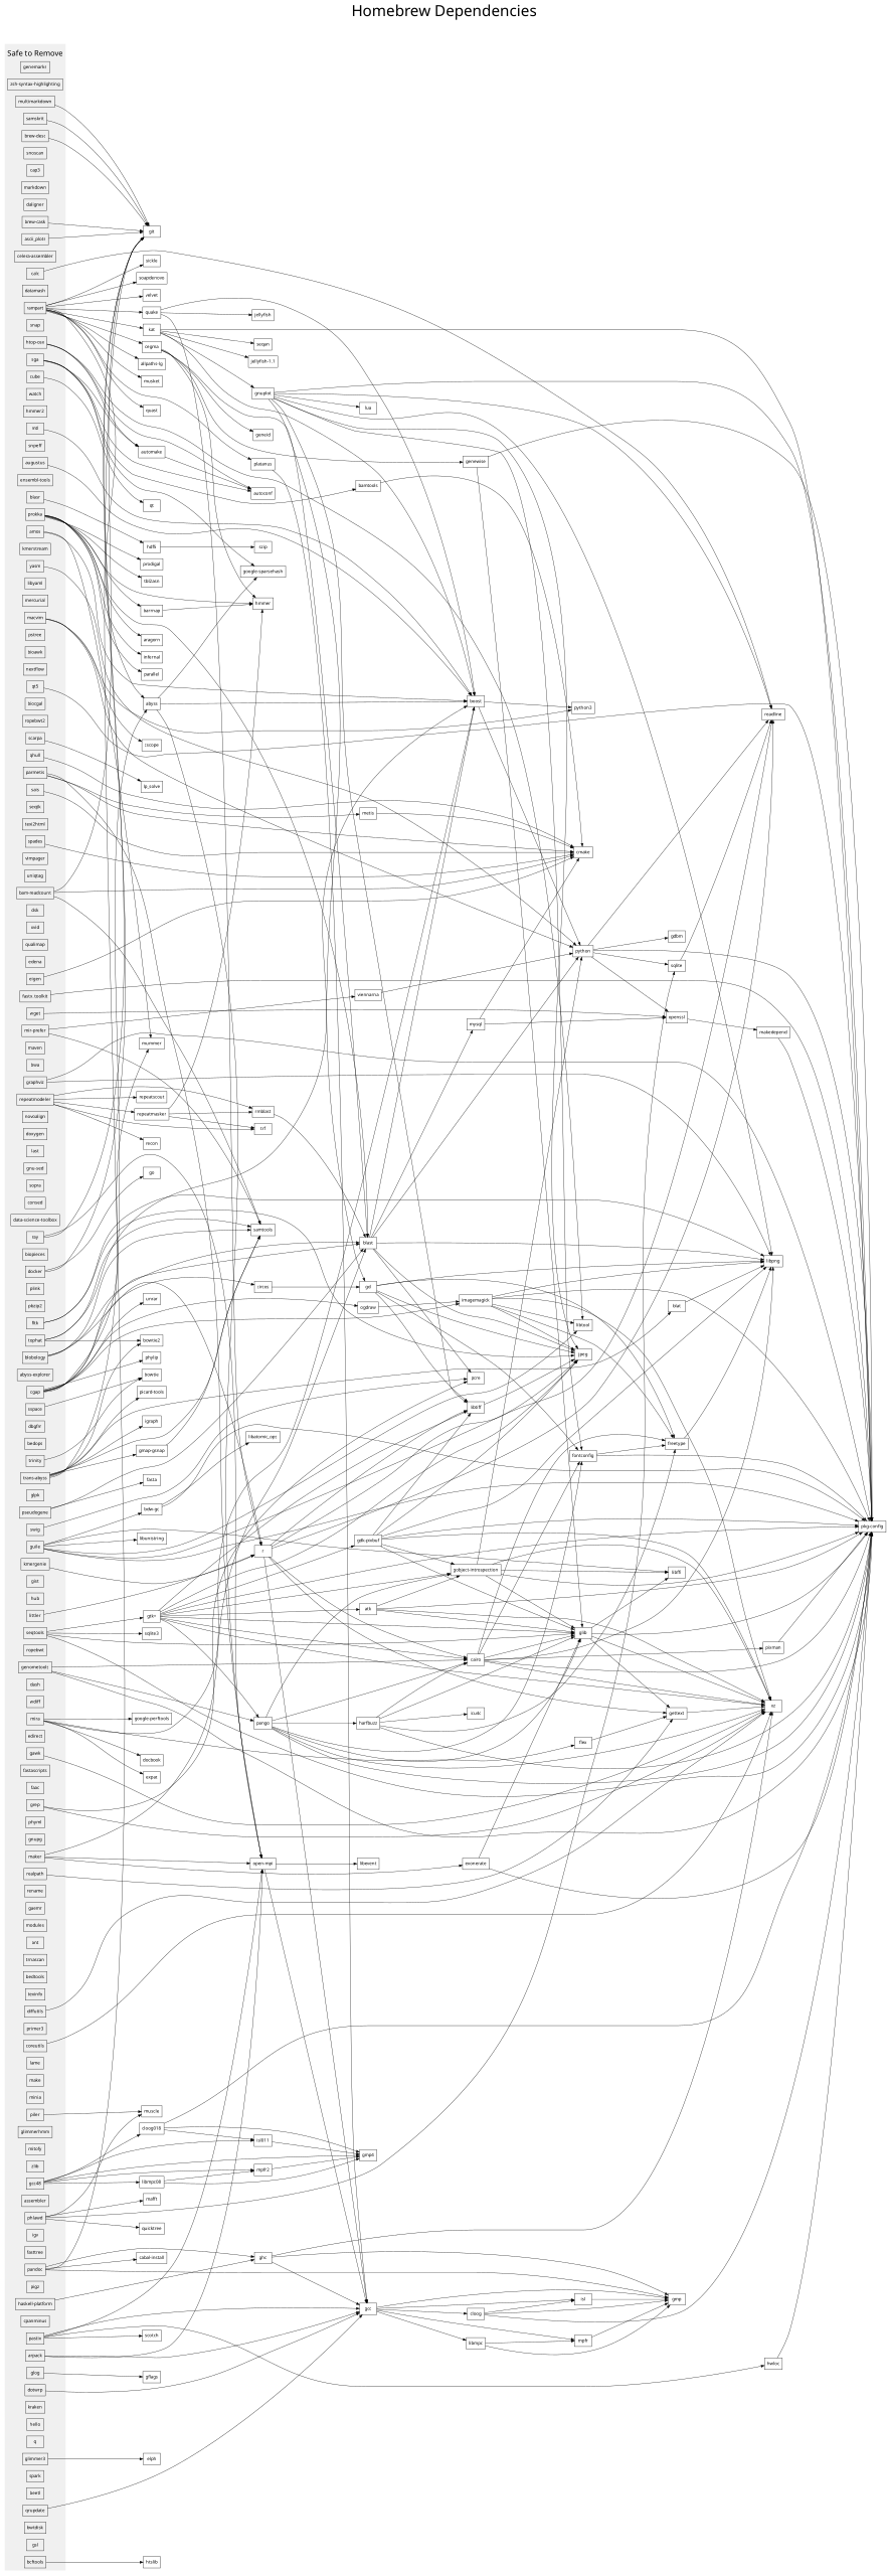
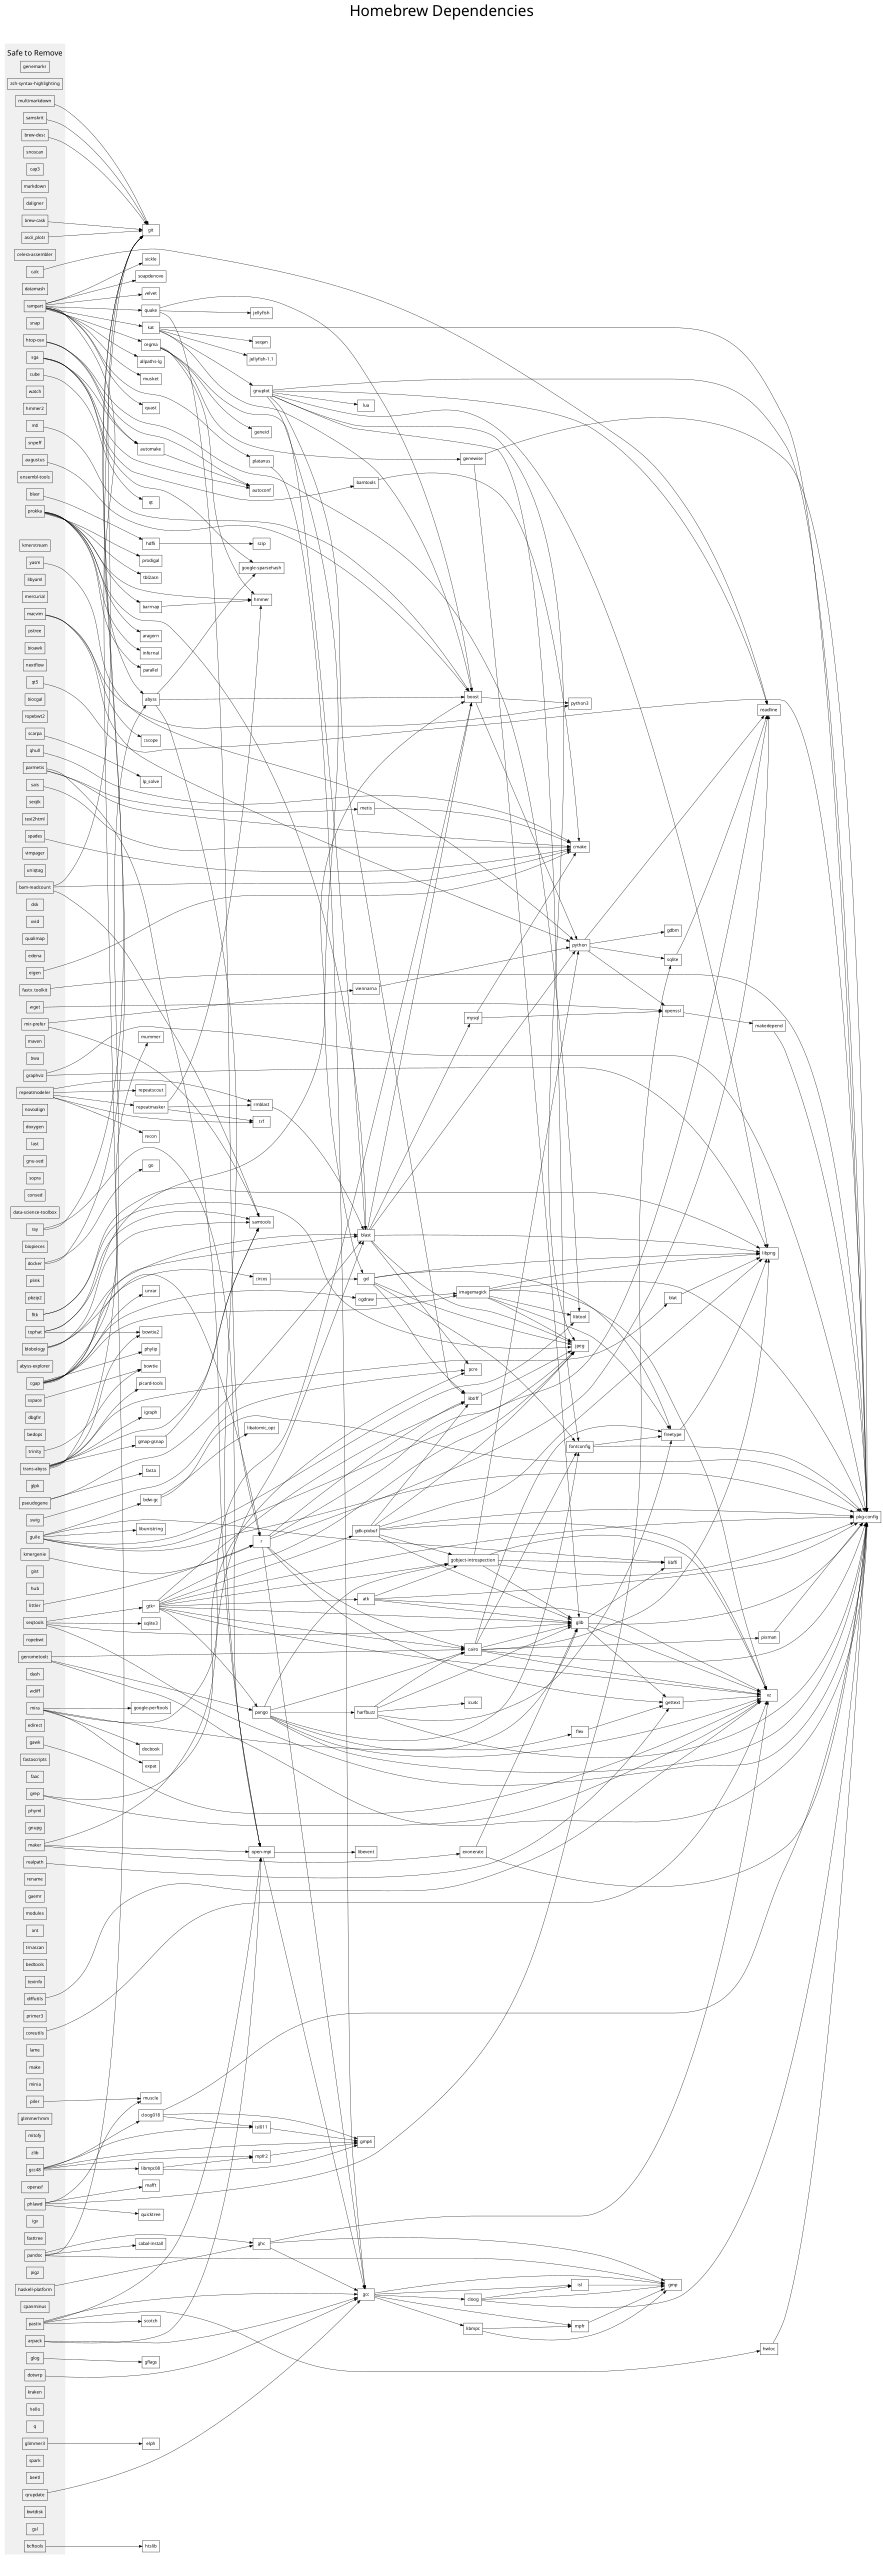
  digraph {
    fontname="Futura-Medium"
    fontsize=48
    label="Homebrew Dependencies"
    labelloc=t
    newrank=True
    rankdir=LR
    ranksep=3
    node [fontname=HelveticaNeue fontsize=14 shape=box]
    n1 [label=genemarks]
    n2 [label="zsh-syntax-highlighting"]
    n3 [label=eigen]
    n4 [label="brew-cask"]
    n5 [label=ascii_plots]
    n6 [label=snoscan]
    n7 [label=cap3]
    n8 [label=markdown]
    n9 [label=daligner]
    n10 [label=rampart]
    n11 [label=littler]
    n12 [label="celera-assembler"]
    n13 [label=multimarkdown]
    n14 [label=datamash]
    n15 [label="htop-osx"]
    n16 [label=snap]
    n17 [label=cube]
    n18 [label=blobology]
    n19 [label=swig]
    n20 [label=watch]
    n21 [label=hmmer2]
    n22 [label=prokka]
    n23 [label=snpeff]
    n24 [label=macvim]
    n25 [label="ensembl-tools"]
    n26 [label=blasr]
    n27 [label=guile]
    n28 [label=scarpa]
    n29 [label=kmerstream]
    n30 [label="mir-prefer"]
    n31 [label=libyaml]
    n32 [label=mercurial]
    n33 [label="bam-readcount"]
    n34 [label=pstree]
    n35 [label=bioawk]
    n36 [label=nextflow]
-   n37 [label=amos]
    n38 [label=biocgal]
    n39 [label=ropebwt2]
    n40 [label=realpath]
    n41 [label=qhull]
    n42 [label=sga]
    n43 [label=repeatmodeler]
    n44 [label=seqtk]
    n45 [label=texi2html]
    n46 [label=seqtools]
    n47 [label=vimpager]
    n48 [label=uniqtag]
    n49 [label=sais]
    n50 [label=dsk]
    n51 [label=xvid]
    n52 [label=qualimap]
    n53 [label=edena]
    n54 [label=qt5]
    n55 [label=mtl]
    n56 [label=qrupdate]
    n57 [label=gawk]
    n58 [label=maven]
    n59 [label=bwa]
    n60 [label="haskell-platform"]
    n61 [label=wget]
    n62 [label=novoalign]
    n63 [label=doxygen]
    n64 [label=last]
    n65 [label="gnu-sed"]
    n66 [label=sopra]
    n67 [label=consed]
    n68 [label="data-science-toolbox"]
    n69 [label=maker]
    n70 [label=biopieces]
    n71 [label=genometools]
    n72 [label=plink]
    n73 [label=pbzip2]
    n74 [label=augustus]
    n75 [label=graphviz]
    n76 [label=sspace]
    n77 [label="abyss-explorer"]
    n78 [label="trans-abyss"]
    n79 [label=pandoc]
    n80 [label=dbgfm]
    n81 [label=bedops]
    n82 [label=parmetis]
    n83 [label=samskrit]
    n84 [label=glpk]
    n85 [label=gcc48]
    n86 [label=calc]
    n87 [label=trinity]
    n88 [label=pseudogene]
    n89 [label=gist]
    n90 [label=hub]
    n91 [label=mira]
    n92 [label=yasm]
    n93 [label=ropebwt]
    n94 [label=cgap]
    n95 [label=dash]
    n96 [label=wdiff]
    n97 [label=grep]
    n98 [label=edirect]
    n99 [label=piler]
    n100 [label=fastascripts]
    n101 [label=faac]
    n102 [label=phlawd]
    n103 [label=phyml]
    n104 [label=gnupg]
    n105 [label=tophat]
    n106 [label=arpack]
    n107 [label=rename]
    n108 [label=gaemr]
    n109 [label=modules]
    n110 [label=ant]
    n111 [label=trnascan]
    n112 [label=bedtools]
    n113 [label=texinfo]
    n114 [label=ray]
    n115 [label=primer3]
    n116 [label=fltk]
    n117 [label=lame]
    n118 [label=make]
    n119 [label=minia]
    n120 [label=coreutils]
    n121 [label=glimmerhmm]
    n122 [label=mitofy]
    n123 [label=zlib]
    n124 [label=fastx_toolkit]
-   n125 [label=assembler]
+   n125 [label=operasf]
    n126 [label=pastix]
    n127 [label=igv]
    n128 [label=fasttree]
    n129 [label=glog]
    n130 [label=pigz]
    n131 [label=dotwrp]
    n132 [label=cpanminus]
    n133 [label=spades]
    n134 [label=glimmer3]
    n135 [label=diffutils]
    n136 [label="brew-desc"]
    n137 [label=kraken]
    n138 [label=hello]
    n139 [label=q]
    n140 [label=kmergenie]
    n141 [label=spark]
    n142 [label=beetl]
    n143 [label=docker]
    n144 [label=bwtdisk]
    n145 [label=gsl]
    n146 [label=bcftools]
    n147 [label=cmake]
    n148 [label=git]
    n149 [label=abyss]
    n150 [label="allpaths-lg"]
    n151 [label=cegma]
    n152 [label=kat]
    n153 [label=musket]
    n154 [label=platanus]
    n155 [label=quake]
    n156 [label=quast]
    n157 [label=sickle]
    n158 [label=soapdenovo]
    n159 [label=velvet]
    n160 [label=r]
    n161 [label=autoconf]
    n162 [label=libtool]
    n163 [label=automake]
    n164 [label=qt]
    n165 [label=samtools]
    n166 [label=blast]
    n167 [label=pcre]
    n168 [label=hmmer]
    n169 [label=aragorn]
    n170 [label=barrnap]
    n171 [label=infernal]
    n172 [label=parallel]
    n173 [label=prodigal]
    n174 [label=tbl2asn]
    n175 [label=python]
    n176 [label=python3]
    n177 [label=cscope]
    n178 [label=hdf5]
    n179 [label="pkg-config"]
    n180 [label=libffi]
    n181 [label=readline]
    n182 [label="bdw-gc"]
    n183 [label=libunistring]
    n184 [label=lp_solve]
    n185 [label=viennarna]
    n186 [label=boost]
    n187 [label=mummer]
    n188 [label=gettext]
    n189 [label="google-sparsehash"]
    n190 [label=bamtools]
    n191 [label=rmblast]
    n192 [label=trf]
    n193 [label=recon]
    n194 [label=repeatmasker]
    n195 [label=repeatscout]
    n196 [label=glib]
    n197 [label="gtk+"]
    n198 [label=sqlite3]
    n199 [label=gcc]
    n200 [label=xz]
    n201 [label=ghc]
    n202 [label=openssl]
    n203 [label="open-mpi"]
    n204 [label=exonerate]
    n205 [label=cairo]
    n206 [label=pango]
    n207 [label=libpng]
    n208 [label=bowtie]
    n209 [label=bowtie2]
    n210 [label=blat]
    n211 [label="gmap-gsnap"]
    n212 [label=igraph]
    n213 [label="picard-tools"]
    n214 [label=gmp]
    n215 [label="cabal-install"]
    n216 [label=metis]
    n217 [label=gmp4]
    n218 [label=isl011]
    n219 [label=cloog018]
    n220 [label=libmpc08]
    n221 [label=mpfr2]
    n222 [label=fasta]
    n223 [label=docbook]
    n224 [label=expat]
    n225 [label=flex]
    n226 [label="google-perftools"]
    n227 [label=circos]
    n228 [label=imagemagick]
    n229 [label=ogdraw]
    n230 [label=phylip]
    n231 [label=unrar]
    n232 [label=muscle]
    n233 [label=sqlite]
    n234 [label=mafft]
    n235 [label=quicktree]
    n236 [label=jpeg]
    n237 [label=hwloc]
    n238 [label=scotch]
    n239 [label=gflags]
    n240 [label=elph]
    n241 [label=go]
    n242 [label=htslib]
    n243 [label=gdbm]
    n244 [label=libevent]
    n245 [label=isl]
    n246 [label=cloog]
    n247 [label=libmpc]
    n248 [label=mpfr]
    n249 [label="gobject-introspection"]
    n250 [label=libatomic_ops]
    n251 [label=szip]
    n252 [label=mysql]
    n253 [label=makedepend]
    n254 [label=libtiff]
    n255 [label=fontconfig]
    n256 [label=freetype]
    n257 [label=pixman]
    n258 [label=geneid]
    n259 [label=genewise]
    n260 [label=gd]
    n261 [label=harfbuzz]
    n262 [label=icu4c]
    n263 [label=lua]
    n264 [label=atk]
    n265 [label="gdk-pixbuf"]
    n266 [label=gnuplot]
    n267 [label="jellyfish-1.1"]
    n268 [label=seqan]
    n269 [label=jellyfish]
    subgraph cluster_1 {
      color=invis
      fillcolor="#F0F0F0"
      fontname="Helvetica-LightOblique"
      fontsize=24
      label=<<font point-size="15"><br/></font>Safe to Remove>
      rank=source
      style=filled
      n1
      n2
      n3
      n4
      n5
      n6
      n7
      n8
      n9
      n10
      n11
      n12
      n13
      n14
      n15
      n16
      n17
      n18
      n19
      n20
      n21
      n22
      n23
      n24
      n25
      n26
      n27
      n28
      n29
      n30
      n31
      n32
      n33
      n34
      n35
      n36
-     n37
      n38
      n39
      n40
      n41
      n42
      n43
      n44
      n45
      n46
      n47
      n48
      n49
      n50
      n51
      n52
      n53
      n54
      n55
      n56
      n57
      n58
      n59
      n60
      n61
      n62
      n63
      n64
      n65
      n66
      n67
      n68
      n69
      n70
      n71
      n72
      n73
      n74
      n75
      n76
      n77
      n78
      n79
      n80
      n81
      n82
      n83
      n84
      n85
      n86
      n87
      n88
      n89
      n90
      n91
      n92
      n93
      n94
      n95
      n96
      n97
      n98
      n99
      n100
      n101
      n102
      n103
      n104
      n105
      n106
      n107
      n108
      n109
      n110
      n111
      n112
      n113
      n114
      n115
      n116
      n117
      n118
      n119
      n120
      n121
      n122
      n123
      n124
      n125
      n126
      n127
      n128
      n129
      n130
      n131
      n132
      n133
      n134
      n135
      n136
      n137
      n138
      n139
      n140
      n141
      n142
      n143
      n144
      n145
      n146
    }
    n3 -> n147
    n4 -> n148
    n5 -> n148
    n10 -> n149
    n10 -> n150
    n10 -> n151
    n10 -> n152
    n10 -> n153
    n10 -> n154
    n10 -> n155
    n10 -> n156
    n10 -> n157
    n10 -> n158
    n10 -> n159
    n11 -> n160
    n13 -> n148
    n15 -> n161
    n15 -> n162
    n15 -> n163
    n17 -> n164
    n18 -> n160
    n18 -> n165
    n18 -> n166
    n19 -> n167
    n22 -> n166
    n22 -> n168
    n22 -> n169
    n22 -> n170
    n22 -> n171
    n22 -> n172
    n22 -> n173
    n22 -> n174
    n24 -> n175
    n24 -> n176
    n24 -> n177
    n26 -> n178
    n27 -> n162
    n27 -> n179
    n27 -> n180
    n27 -> n181
    n27 -> n182
    n27 -> n183
    n28 -> n184
    n30 -> n165
    n30 -> n185
    n33 -> n147
    n33 -> n148
    n33 -> n165
-   n37 -> n186
-   n37 -> n187
    n40 -> n188
    n41 -> n147
    n42 -> n161
    n42 -> n163
    n42 -> n189
    n42 -> n190
    n43 -> n191
    n43 -> n192
    n43 -> n193
    n43 -> n194
    n43 -> n195
    n46 -> n179
    n46 -> n196
    n46 -> n197
    n46 -> n198
    n49 -> n147
    n54 -> n179
    n55 -> n186
    n56 -> n199
    n57 -> n200
    n60 -> n201
    n61 -> n202
    n69 -> n166
    n69 -> n203
    n69 -> n204
    n71 -> n179
    n71 -> n205
    n71 -> n206
    n74 -> n186
    n75 -> n179
    n75 -> n207
    n76 -> n208
    n78 -> n149
    n78 -> n165
    n78 -> n209
    n78 -> n210
    n78 -> n211
    n78 -> n212
    n78 -> n213
    n79 -> n148
    n79 -> n201
    n79 -> n214
    n79 -> n215
    n82 -> n147
    n82 -> n203
    n82 -> n216
    n83 -> n148
    n85 -> n217
    n85 -> n218
    n85 -> n219
    n85 -> n220
    n85 -> n221
    n86 -> n181
    n87 -> n208
    n88 -> n166
    n88 -> n222
    n91 -> n186
    n91 -> n223
    n91 -> n224
    n91 -> n225
    n91 -> n226
    n92 -> n175
    n94 -> n166
    n94 -> n187
    n94 -> n227
    n94 -> n228
    n94 -> n229
    n94 -> n230
    n94 -> n231
    n97 -> n167
    n97 -> n200
    n99 -> n232
    n102 -> n232
    n102 -> n233
    n102 -> n234
    n102 -> n235
    n105 -> n165
    n105 -> n186
    n105 -> n209
    n106 -> n199
    n106 -> n203
    n114 -> n148
    n114 -> n203
    n116 -> n207
    n116 -> n236
    n120 -> n200
    n124 -> n179
    n126 -> n199
    n126 -> n203
    n126 -> n237
    n126 -> n238
    n129 -> n239
    n131 -> n199
    n133 -> n147
    n134 -> n240
    n135 -> n200
    n136 -> n148
    n140 -> n160
    n143 -> n148
    n143 -> n241
    n146 -> n242
    n149 -> n186
    n149 -> n189
    n149 -> n203
    n151 -> n166
    n151 -> n168
    n151 -> n258
    n151 -> n259
    n152 -> n179
    n152 -> n186
    n152 -> n266
    n152 -> n267
    n152 -> n268
    n154 -> n199
    n155 -> n160
    n155 -> n186
    n155 -> n269
    n160 -> n181
    n160 -> n188
    n160 -> n199
    n160 -> n205
    n160 -> n236
    n160 -> n254
    n163 -> n161
    n166 -> n167
    n166 -> n175
    n166 -> n186
    n166 -> n207
    n166 -> n236
    n166 -> n252
    n170 -> n168
-   n175 -> n179
    n175 -> n181
    n175 -> n202
    n175 -> n233
    n175 -> n243
    n178 -> n251
    n182 -> n179
    n182 -> n250
    n185 -> n175
    n186 -> n175
    n186 -> n176
    n188 -> n200
    n190 -> n147
    n191 -> n166
    n194 -> n168
    n194 -> n191
    n194 -> n192
    n196 -> n179
    n196 -> n180
    n196 -> n188
    n196 -> n200
    n197 -> n179
    n197 -> n196
    n197 -> n200
    n197 -> n205
    n197 -> n206
    n197 -> n236
    n197 -> n249
    n197 -> n254
    n197 -> n264
    n197 -> n265
    n199 -> n214
    n199 -> n245
    n199 -> n246
    n199 -> n247
    n199 -> n248
    n201 -> n199
    n201 -> n200
    n201 -> n214
    n202 -> n253
    n203 -> n199
    n203 -> n244
    n204 -> n179
    n204 -> n196
    n205 -> n179
    n205 -> n196
    n205 -> n200
    n205 -> n207
    n205 -> n255
    n205 -> n256
    n205 -> n257
    n206 -> n179
    n206 -> n196
    n206 -> n200
    n206 -> n205
    n206 -> n249
    n206 -> n255
    n206 -> n261
    n210 -> n207
    n211 -> n165
    n216 -> n147
    n218 -> n217
    n219 -> n179
    n219 -> n217
    n219 -> n218
    n220 -> n217
    n220 -> n221
    n221 -> n217
    n225 -> n188
    n227 -> n260
    n228 -> n162
    n228 -> n179
    n228 -> n200
    n228 -> n207
    n228 -> n236
    n228 -> n256
    n229 -> n228
    n233 -> n181
    n237 -> n179
    n245 -> n214
    n246 -> n179
    n246 -> n214
    n246 -> n245
    n247 -> n214
    n247 -> n248
    n248 -> n214
    n249 -> n175
    n249 -> n179
    n249 -> n180
    n249 -> n196
    n249 -> n200
    n252 -> n147
    n252 -> n202
    n253 -> n179
    n254 -> n236
    n255 -> n179
    n255 -> n256
    n256 -> n207
    n257 -> n179
    n259 -> n179
    n259 -> n196
    n260 -> n207
    n260 -> n236
    n260 -> n254
    n260 -> n255
    n260 -> n256
    n261 -> n179
    n261 -> n196
    n261 -> n205
    n261 -> n256
    n261 -> n262
    n264 -> n179
    n264 -> n196
    n264 -> n200
    n264 -> n249
    n265 -> n179
    n265 -> n196
    n265 -> n200
    n265 -> n207
    n265 -> n236
    n265 -> n249
    n265 -> n254
    n266 -> n179
    n266 -> n181
    n266 -> n207
    n266 -> n236
    n266 -> n254
    n266 -> n255
    n266 -> n260
    n266 -> n263
  }
